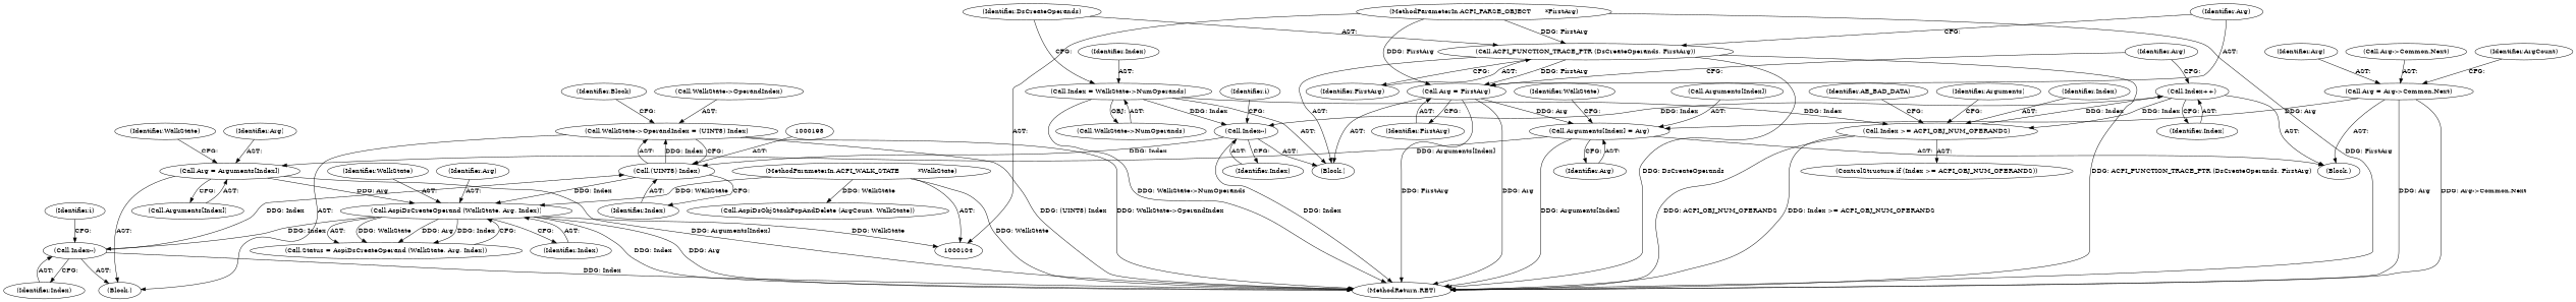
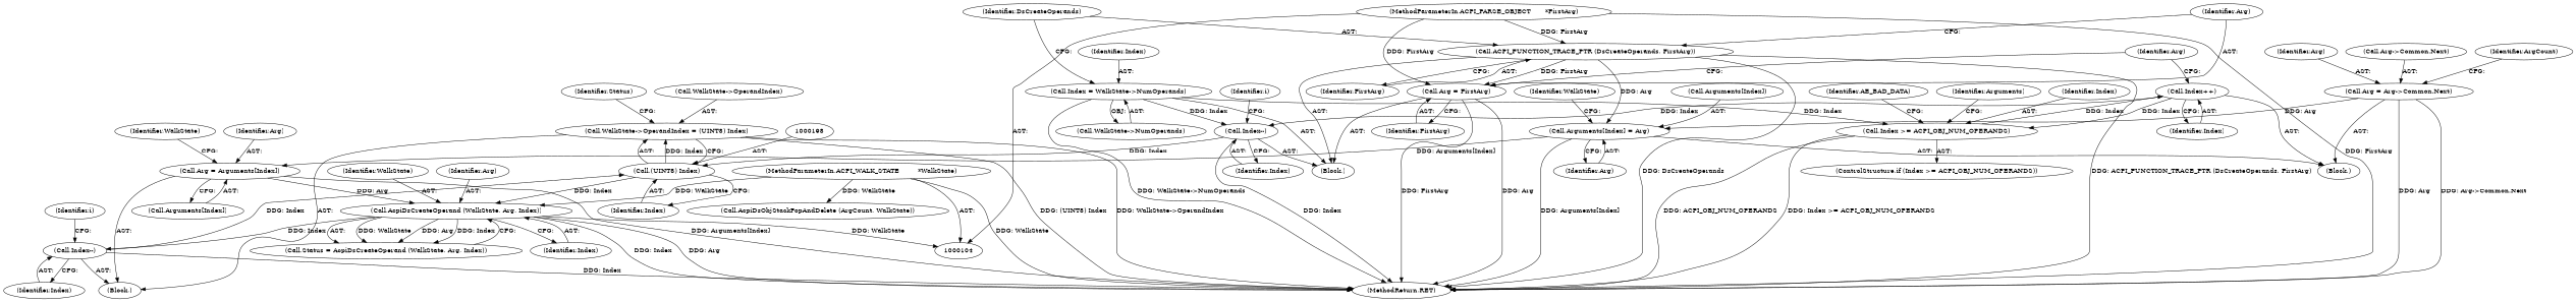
  digraph {
    n1 [label="(Call,WalkState->OperandIndex = (UINT8) Index)"]
    n2 [label="(Call,(UINT8) Index)"]
    n3 [label="(MethodReturn,RET)"]
    n4 [label="(Block,)"]
    n5 [label="(Call,AcpiDsCreateOperand (WalkState, Arg, Index))"]
    n6 [label="(Identifier,Index)"]
    n7 [label="(Call,Index--)"]
    n8 [label="(Call,Status = AcpiDsCreateOperand (WalkState, Arg, Index))"]
    n9 [label="(Identifier,Index)"]
    1000104
    n11 [label="(Identifier,Index)"]
    n12 [label="(Call,AcpiDsObjStackPopAndDelete (ArgCount, WalkState))"]
    n13 [label="(MethodParameterIn,ACPI_WALK_STATE         *WalkState)"]
    n14 [label="(Call,Arg = Arguments[Index])"]
    n15 [label="(Call,Arguments[Index])"]
    n16 [label="(Call,Arguments[Index] = Arg)"]
    n17 [label="(Identifier,Arg)"]
    n18 [label="(Block,)"]
    n19 [label="(Call,Arg = FirstArg)"]
    n20 [label="(Block,)"]
    n21 [label="(Identifier,FirstArg)"]
    n22 [label="(Call,ACPI_FUNCTION_TRACE_PTR (DsCreateOperands, FirstArg))"]
    n23 [label="(Identifier,FirstArg)"]
    n24 [label="(MethodParameterIn,ACPI_PARSE_OBJECT       *FirstArg)"]
    n25 [label="(Call,Arg = Arg->Common.Next)"]
    n26 [label="(Call,Arg->Common.Next)"]
    n27 [label="(Call,Index--)"]
    n28 [label="(Identifier,Index)"]
    n29 [label="(Call,Index = WalkState->NumOperands)"]
    n30 [label="(Call,Index >= ACPI_OBJ_NUM_OPERANDS)"]
    n31 [label="(Call,WalkState->NumOperands)"]
    n32 [label="(Call,Index++)"]
    n33 [label="(ControlStructure,if (Index >= ACPI_OBJ_NUM_OPERANDS))"]
    n34 [label="(Identifier,Index)"]
    n35 [label="(Identifier,Arg)"]
    n36 [label="(Identifier,ArgCount)"]
    n37 [label="(Identifier,WalkState)"]
    n38 [label="(Identifier,WalkState)"]
    n39 [label="(Identifier,WalkState)"]
    n40 [label="(Identifier,i)"]
-   n41 [label="(Identifier,Block)"]
+   n41 [label="(Identifier,Status)"]
    n42 [label="(Call,WalkState->OperandIndex)"]
    n43 [label="(Identifier,Index)"]
    n44 [label="(Identifier,Arg)"]
    n45 [label="(Identifier,Arg)"]
    n46 [label="(Identifier,Arg)"]
    n47 [label="(Identifier,DsCreateOperands)"]
    n48 [label="(Call,Arguments[Index])"]
    n49 [label="(Identifier,Index)"]
    n50 [label="(Identifier,AE_BAD_DATA)"]
    n51 [label="(Identifier,Arg)"]
    n52 [label="(Identifier,Arguments)"]
    n53 [label="(Identifier,i)"]
    1000198
    n1 -> n2 [label="CFG: "]
    n1 -> n3 [label="DDG: (UINT8) Index"]
    n1 -> n3 [label="DDG: WalkState->OperandIndex"]
    n1 -> n4 [label="AST: "]
    n2 -> n1 [label="AST: "]
    n2 -> n1 [label="DDG: Index"]
    n2 -> n5 [label="DDG: Index"]
    n2 -> n6 [label="CFG: "]
    n5 -> n3 [label="DDG: Index"]
    n5 -> n3 [label="DDG: Arg"]
    n5 -> n7 [label="DDG: Index"]
    n5 -> n8 [label="AST: "]
    n5 -> n8 [label="DDG: WalkState"]
    n5 -> n8 [label="DDG: Arg"]
    n5 -> n8 [label="DDG: Index"]
    n5 -> n9 [label="CFG: "]
    n5 -> 1000104 [label="DDG: WalkState"]
    n6 -> n2 [label="AST: "]
    n7 -> n2 [label="DDG: Index"]
    n7 -> n3 [label="DDG: Index"]
    n7 -> n4 [label="AST: "]
    n7 -> n11 [label="CFG: "]
    n8 -> n5 [label="CFG: "]
    n9 -> n5 [label="AST: "]
    n11 -> n7 [label="AST: "]
    n13 -> n3 [label="DDG: WalkState"]
    n13 -> n5 [label="DDG: WalkState"]
    n13 -> 1000104 [label="AST: "]
    n13 -> n12 [label="DDG: WalkState"]
    n14 -> n3 [label="DDG: Arguments[Index]"]
    n14 -> n4 [label="AST: "]
    n14 -> n5 [label="DDG: Arg"]
    n14 -> n15 [label="CFG: "]
    n15 -> n14 [label="AST: "]
    n16 -> n3 [label="DDG: Arguments[Index]"]
    n16 -> n14 [label="DDG: Arguments[Index]"]
    n16 -> n17 [label="CFG: "]
    n16 -> n18 [label="AST: "]
    n17 -> n16 [label="AST: "]
    n19 -> n3 [label="DDG: FirstArg"]
    n19 -> n3 [label="DDG: Arg"]
-   n19 -> n16 [label="DDG: Arg"]
+   n22 -> n16 [label="DDG: Arg"]
    n19 -> n20 [label="AST: "]
    n19 -> n21 [label="CFG: "]
    n21 -> n19 [label="AST: "]
    n22 -> n3 [label="DDG: DsCreateOperands"]
    n22 -> n3 [label="DDG: ACPI_FUNCTION_TRACE_PTR (DsCreateOperands, FirstArg)"]
    n22 -> n19 [label="DDG: FirstArg"]
    n22 -> n20 [label="AST: "]
    n22 -> n23 [label="CFG: "]
    n23 -> n22 [label="AST: "]
    n24 -> n3 [label="DDG: FirstArg"]
    n24 -> 1000104 [label="AST: "]
    n24 -> n19 [label="DDG: FirstArg"]
    n24 -> n22 [label="DDG: FirstArg"]
    n25 -> n3 [label="DDG: Arg"]
    n25 -> n3 [label="DDG: Arg->Common.Next"]
    n25 -> n16 [label="DDG: Arg"]
    n25 -> n18 [label="AST: "]
    n26 -> n25 [label="AST: "]
    n27 -> n2 [label="DDG: Index"]
    n27 -> n3 [label="DDG: Index"]
    n27 -> n20 [label="AST: "]
    n27 -> n28 [label="CFG: "]
    n28 -> n27 [label="AST: "]
    n29 -> n3 [label="DDG: WalkState->NumOperands"]
    n29 -> n20 [label="AST: "]
    n29 -> n27 [label="DDG: Index"]
    n29 -> n30 [label="DDG: Index"]
    n29 -> n31 [label="OBJ: "]
    n30 -> n3 [label="DDG: Index >= ACPI_OBJ_NUM_OPERANDS"]
    n30 -> n3 [label="DDG: ACPI_OBJ_NUM_OPERANDS"]
    n30 -> n32 [label="DDG: Index"]
    n30 -> n33 [label="AST: "]
    n31 -> n29 [label="AST: "]
    n32 -> n18 [label="AST: "]
    n32 -> n27 [label="DDG: Index"]
    n32 -> n30 [label="DDG: Index"]
    n32 -> n34 [label="CFG: "]
    n34 -> n32 [label="AST: "]
    n35 -> n5 [label="AST: "]
    n36 -> n25 [label="CFG: "]
    n37 -> n16 [label="CFG: "]
    n38 -> n5 [label="AST: "]
    n39 -> n14 [label="CFG: "]
    n40 -> n27 [label="CFG: "]
    n41 -> n1 [label="CFG: "]
    n42 -> n1 [label="AST: "]
    n43 -> n30 [label="AST: "]
    n44 -> n14 [label="AST: "]
    n45 -> n25 [label="AST: "]
    n46 -> n19 [label="AST: "]
    n46 -> n22 [label="CFG: "]
    n47 -> n22 [label="AST: "]
    n47 -> n29 [label="CFG: "]
    n48 -> n16 [label="AST: "]
    n49 -> n29 [label="AST: "]
    n50 -> n30 [label="CFG: "]
    n51 -> n19 [label="CFG: "]
    n51 -> n32 [label="CFG: "]
    n52 -> n30 [label="CFG: "]
    n53 -> n7 [label="CFG: "]
    1000198 -> n2 [label="AST: "]
  }
